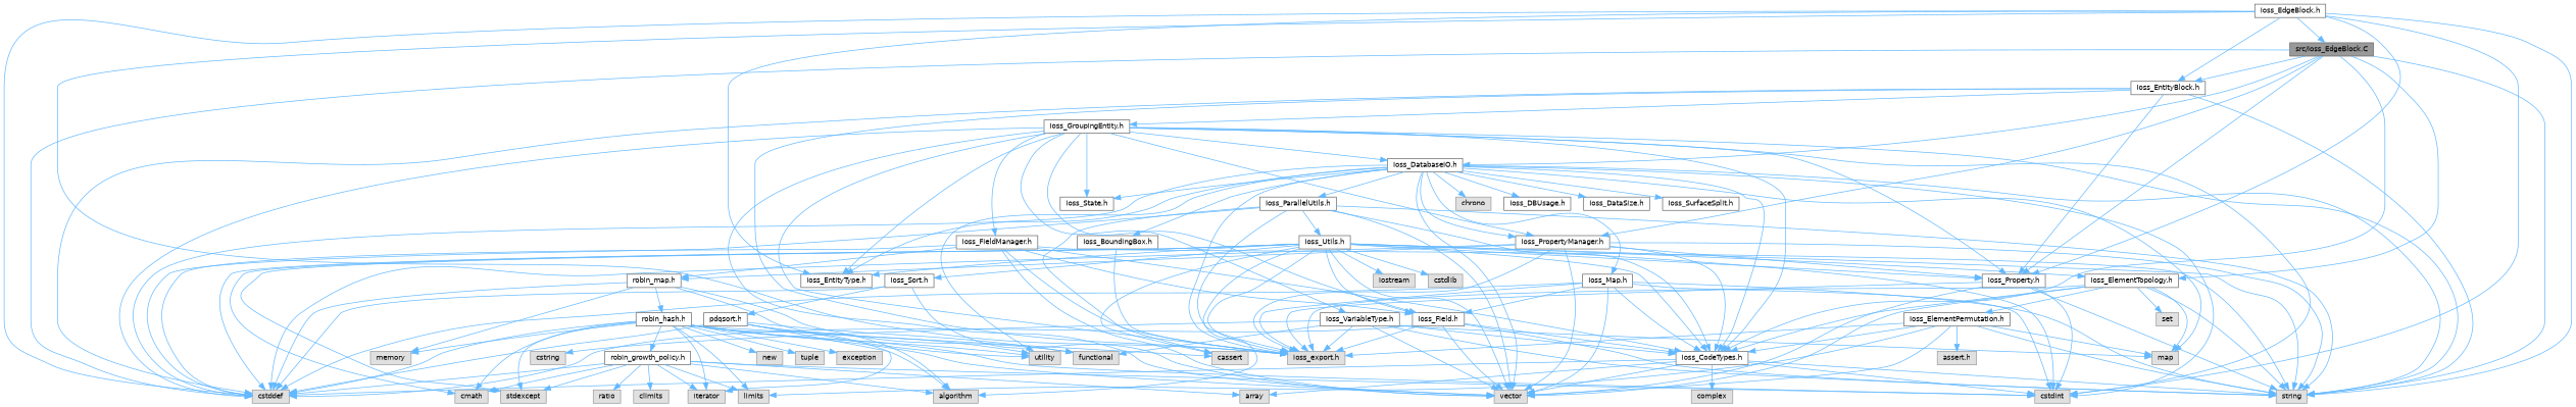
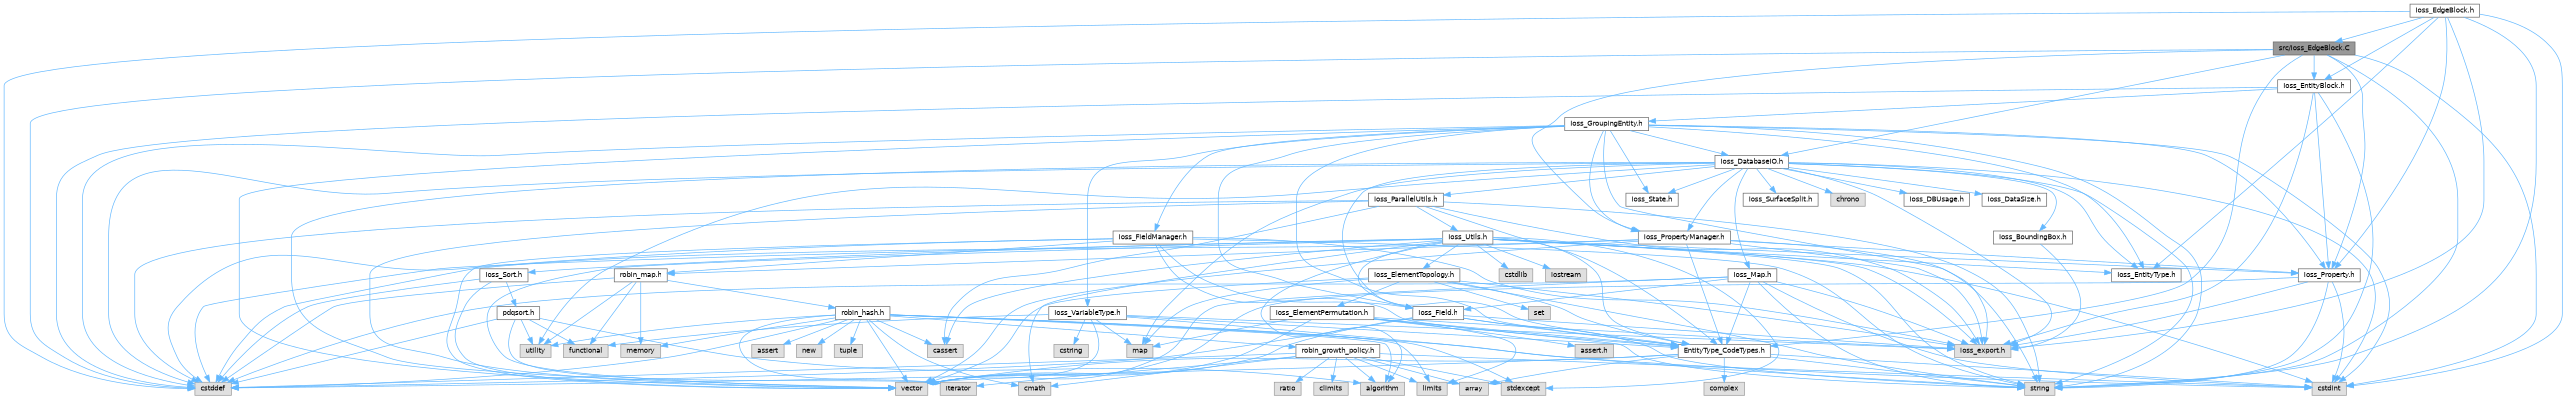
  digraph {
    node [color=grey60 fillcolor="#E0E0E0" fontname=Helvetica fontsize=10 shape=box style=filled]
    edge [color=steelblue1 fontname=Helvetica fontsize=10 labelfontname=Helvetica labelfontsize=10 style=solid]
    n1 [color=gray40 fillcolor=grey60 fontcolor=black height=0.2 label="src/Ioss_EdgeBlock.C" width=0.4]
-   n2 [color=grey40 fillcolor=white height=0.2 label="Ioss_CodeTypes.h" width=0.4]
+   n2 [color=grey40 fillcolor=white height=0.2 label="EntityType_CodeTypes.h" width=0.4]
    n3 [height=0.2 label=cstddef width=0.4]
    n4 [height=0.2 label=string width=0.4]
    n5 [color=grey40 fillcolor=white height=0.2 label="Ioss_DatabaseIO.h" width=0.4]
    n6 [color=grey40 fillcolor=white height=0.2 label="Ioss_ElementTopology.h" width=0.4]
    n7 [color=grey40 fillcolor=white height=0.2 label="Ioss_Property.h" width=0.4]
    n8 [color=grey40 fillcolor=white height=0.2 label="Ioss_PropertyManager.h" width=0.4]
    n9 [color=grey40 fillcolor=white height=0.2 label="Ioss_EntityBlock.h" width=0.4]
    n10 [height=0.2 label=array width=0.4]
    n11 [height=0.2 label=cstdint width=0.4]
    n12 [height=0.2 label=vector width=0.4]
    n13 [height=0.2 label=complex width=0.4]
    n14 [height=0.2 label="ioss_export.h" width=0.4]
    n15 [color=grey40 fillcolor=white height=0.2 label="Ioss_BoundingBox.h" width=0.4]
    n16 [color=grey40 fillcolor=white height=0.2 label="Ioss_DBUsage.h" width=0.4]
    n17 [color=grey40 fillcolor=white height=0.2 label="Ioss_DataSize.h" width=0.4]
    n18 [color=grey40 fillcolor=white height=0.2 label="Ioss_EntityType.h" width=0.4]
    n19 [color=grey40 fillcolor=white height=0.2 label="Ioss_Map.h" width=0.4]
    n20 [color=grey40 fillcolor=white height=0.2 label="Ioss_ParallelUtils.h" width=0.4]
    n21 [height=0.2 label=map width=0.4]
    n22 [height=0.2 label=utility width=0.4]
    n23 [color=grey40 fillcolor=white height=0.2 label="Ioss_State.h" width=0.4]
    n24 [color=grey40 fillcolor=white height=0.2 label="Ioss_SurfaceSplit.h" width=0.4]
    n25 [height=0.2 label=chrono width=0.4]
    n26 [color=grey40 fillcolor=white height=0.2 label="Ioss_ElementPermutation.h" width=0.4]
    n27 [height=0.2 label=set width=0.4]
    n28 [color=grey40 fillcolor=white height=0.2 label="robin_map.h" width=0.4]
    n29 [color=grey40 fillcolor=white height=0.2 label="Ioss_EdgeBlock.h" width=0.4]
    n30 [color=grey40 fillcolor=white height=0.2 label="Ioss_GroupingEntity.h" width=0.4]
    n31 [color=grey40 fillcolor=white height=0.2 label="Ioss_Field.h" width=0.4]
    n32 [color=grey40 fillcolor=white height=0.2 label="Ioss_Utils.h" width=0.4]
    n33 [height=0.2 label=cassert width=0.4]
    n34 [color=grey40 fillcolor=white height=0.2 label="Ioss_Sort.h" width=0.4]
    n35 [height=0.2 label=algorithm width=0.4]
    n36 [height=0.2 label=cmath width=0.4]
    n37 [height=0.2 label=cstdlib width=0.4]
    n38 [height=0.2 label=iostream width=0.4]
    n39 [height=0.2 label=stdexcept width=0.4]
    n40 [color=grey40 fillcolor=white height=0.2 label="pdqsort.h" width=0.4]
    n41 [height=0.2 label="assert.h" width=0.4]
    n42 [height=0.2 label=limits width=0.4]
    n43 [height=0.2 label=functional width=0.4]
    n44 [height=0.2 label=iterator width=0.4]
    n45 [height=0.2 label=memory width=0.4]
    n46 [color=grey40 fillcolor=white height=0.2 label="robin_hash.h" width=0.4]
-   n47 [height=0.2 label=exception width=0.4]
+   n47 [height=0.2 label=assert width=0.4]
    n48 [height=0.2 label=new width=0.4]
    n49 [height=0.2 label=tuple width=0.4]
    n50 [color=grey40 fillcolor=white height=0.2 label="robin_growth_policy.h" width=0.4]
    n51 [height=0.2 label=climits width=0.4]
    n52 [height=0.2 label=ratio width=0.4]
    n53 [color=grey40 fillcolor=white height=0.2 label="Ioss_FieldManager.h" width=0.4]
    n54 [color=grey40 fillcolor=white height=0.2 label="Ioss_VariableType.h" width=0.4]
    n55 [height=0.2 label=cstring width=0.4]
    n1 -> n2
    n1 -> n3
    n1 -> n4
    n1 -> n5
-   n1 -> n6
+   n1 -> n11
    n1 -> n7
    n1 -> n8
    n1 -> n9
    n2 -> n3
    n2 -> n4
    n2 -> n10
    n2 -> n11
    n2 -> n12
    n2 -> n13
    n5 -> n2
    n5 -> n3
    n5 -> n4
    n5 -> n8
    n5 -> n11
    n5 -> n12
    n5 -> n14
    n5 -> n15
    n5 -> n16
    n5 -> n17
    n5 -> n18
    n5 -> n19
    n5 -> n20
    n5 -> n21
    n5 -> n22
    n5 -> n23
    n5 -> n24
    n5 -> n25
    n6 -> n2
    n6 -> n4
    n6 -> n12
    n6 -> n14
    n6 -> n21
    n6 -> n26
    n6 -> n27
    n7 -> n4
    n7 -> n11
    n7 -> n12
    n7 -> n14
    n8 -> n2
    n8 -> n3
    n8 -> n4
    n8 -> n7
    n8 -> n12
    n8 -> n14
    n8 -> n28
    n9 -> n3
    n9 -> n4
    n9 -> n7
    n9 -> n14
    n9 -> n30
    n15 -> n14
    n19 -> n2
    n19 -> n3
    n19 -> n4
    n19 -> n11
    n19 -> n12
    n19 -> n14
    n19 -> n31
    n20 -> n2
    n20 -> n3
    n20 -> n4
    n20 -> n12
    n20 -> n14
    n20 -> n32
    n20 -> n33
    n26 -> n2
    n26 -> n4
    n26 -> n12
    n26 -> n14
    n26 -> n21
    n26 -> n41
    n26 -> n42
    n28 -> n3
    n28 -> n22
    n28 -> n43
    n28 -> n45
    n28 -> n46
    n29 -> n1
    n29 -> n3
    n29 -> n4
    n29 -> n7
    n29 -> n9
    n29 -> n11
    n29 -> n14
    n29 -> n18
    n30 -> n2
    n30 -> n3
    n30 -> n4
    n30 -> n5
    n30 -> n7
    n30 -> n8
    n30 -> n11
    n30 -> n12
    n30 -> n14
    n30 -> n18
    n30 -> n23
    n30 -> n31
    n30 -> n53
    n30 -> n54
    n31 -> n2
    n31 -> n3
    n31 -> n4
    n31 -> n12
    n31 -> n14
    n32 -> n2
    n32 -> n3
    n32 -> n4
    n32 -> n6
    n32 -> n7
    n32 -> n11
    n32 -> n12
    n32 -> n14
    n32 -> n18
    n32 -> n31
    n32 -> n33
    n32 -> n34
    n32 -> n35
    n32 -> n36
    n32 -> n37
    n32 -> n38
    n32 -> n39
    n34 -> n3
    n34 -> n12
    n34 -> n40
    n40 -> n3
    n40 -> n22
    n40 -> n35
    n40 -> n43
    n40 -> n44
    n46 -> n3
    n46 -> n11
    n46 -> n12
    n46 -> n22
    n46 -> n33
    n46 -> n35
    n46 -> n36
    n46 -> n39
    n46 -> n42
    n46 -> n44
    n46 -> n45
    n46 -> n47
    n46 -> n48
    n46 -> n49
    n46 -> n50
    n50 -> n3
    n50 -> n10
    n50 -> n11
    n50 -> n35
    n50 -> n36
    n50 -> n39
    n50 -> n42
    n50 -> n44
    n50 -> n51
    n50 -> n52
    n53 -> n2
    n53 -> n3
    n53 -> n4
    n53 -> n12
    n53 -> n14
    n53 -> n28
    n53 -> n31
    n54 -> n2
    n54 -> n4
    n54 -> n12
    n54 -> n14
    n54 -> n21
    n54 -> n43
    n54 -> n55
  }
